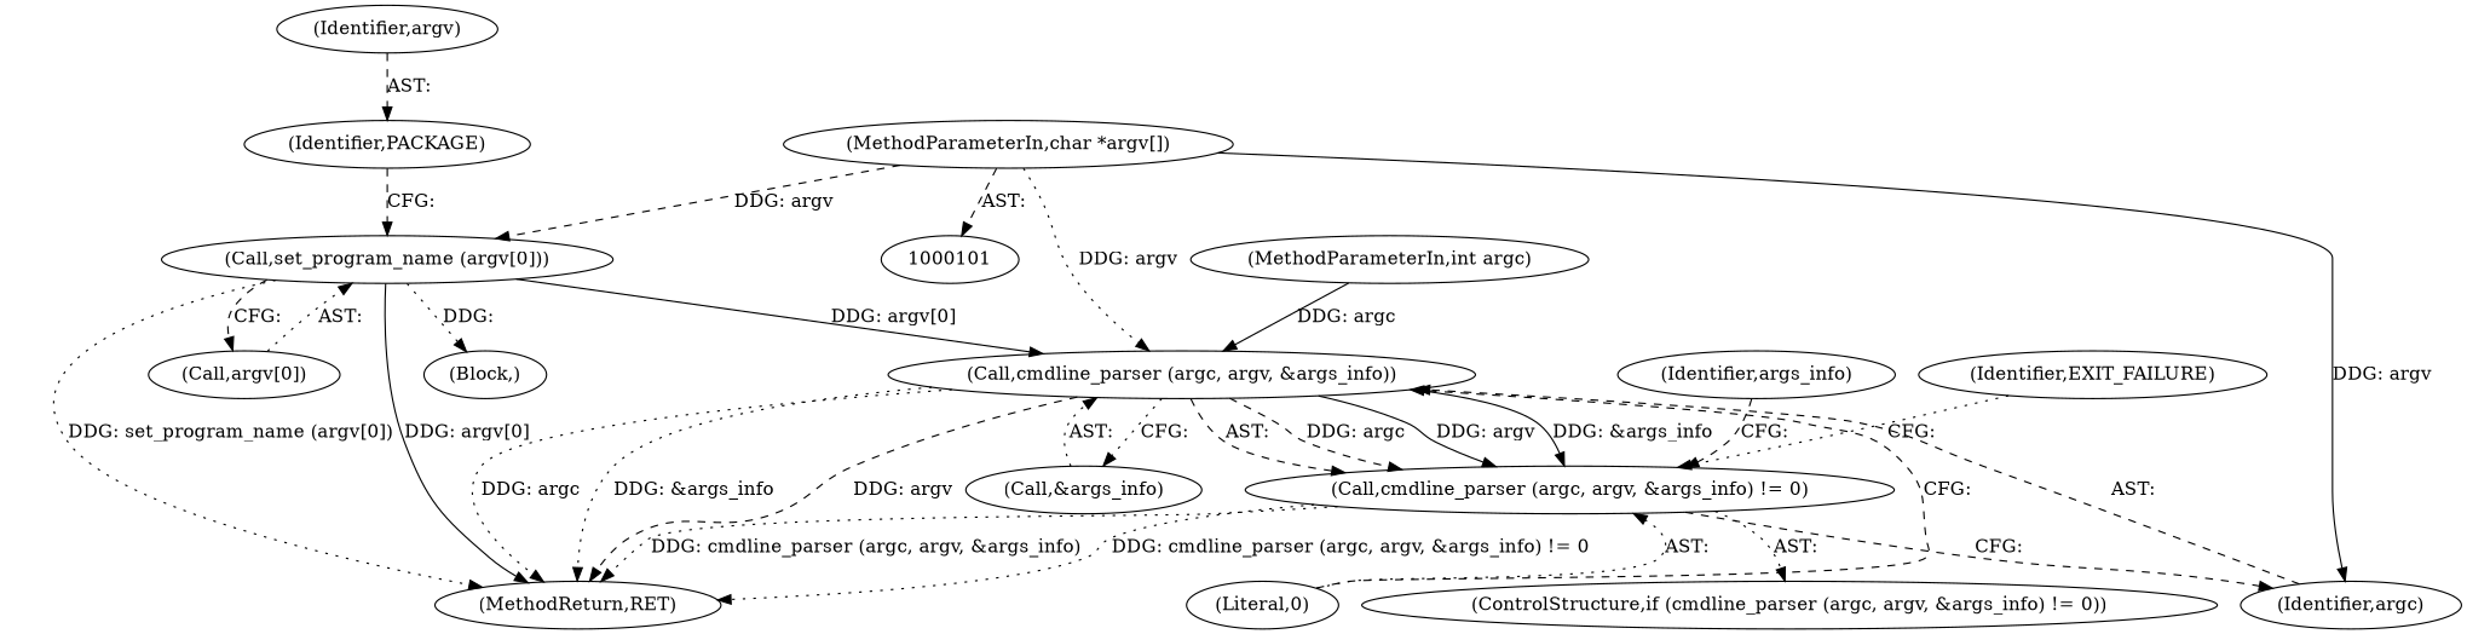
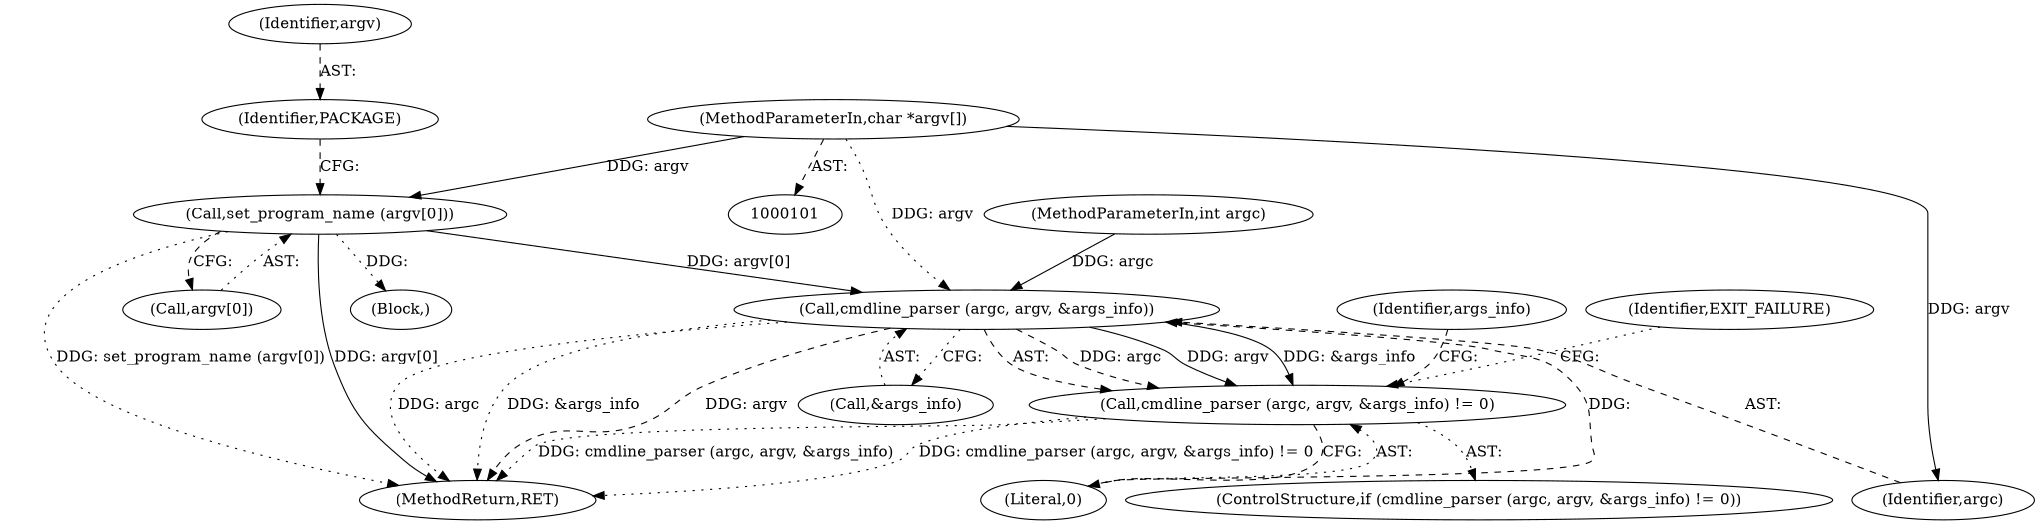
  digraph {
    edge [style=dotted]
    n1 [label="(Call,set_program_name (argv[0]))"]
    n2 [label="(Call,cmdline_parser (argc, argv, &args_info))"]
    n3 [label="(Block,)"]
    n4 [label="(MethodReturn,RET)"]
    n5 [label="(Call,argv[0])"]
    n6 [label="(Call,cmdline_parser (argc, argv, &args_info) != 0)"]
    n7 [label="(Call,&args_info)"]
    n8 [label="(MethodParameterIn,char *argv[])"]
    1000101
    n10 [label="(Identifier,argc)"]
    n11 [label="(Literal,0)"]
    n12 [label="(ControlStructure,if (cmdline_parser (argc, argv, &args_info) != 0))"]
    n13 [label="(Identifier,argv)"]
    n14 [label="(Identifier,PACKAGE)"]
    n15 [label="(Identifier,EXIT_FAILURE)"]
    n16 [label="(MethodParameterIn,int argc)"]
    n17 [label="(Identifier,args_info)"]
    n1 -> n2 [label="DDG: argv[0]" style=solid]
    n1 -> n3 [label="DDG: "]
    n1 -> n4 [label="DDG: argv[0]" style=solid]
    n1 -> n4 [label="DDG: set_program_name (argv[0])"]
    n1 -> n5 [label="CFG: " style=dashed]
    n2 -> n4 [label="DDG: &args_info"]
    n2 -> n4 [label="DDG: argv" style=dashed]
    n2 -> n4 [label="DDG: argc"]
    n2 -> n6 [label="AST: " style=dashed]
    n2 -> n6 [label="DDG: argc" style=dashed]
    n2 -> n6 [label="DDG: argv" style=solid]
    n2 -> n6 [label="DDG: &args_info" style=solid]
    n2 -> n7 [label="CFG: "]
    n5 -> n1 [label="AST: "]
    n6 -> n4 [label="DDG: cmdline_parser (argc, argv, &args_info) != 0"]
    n6 -> n4 [label="DDG: cmdline_parser (argc, argv, &args_info)"]
-   n6 -> n10 [label="CFG: " style=dashed]
+   n6 -> n11 [label="CFG: " style=dashed]
    n6 -> n12 [label="AST: "]
    n7 -> n2 [label="AST: "]
-   n8 -> n1 [label="DDG: argv" style=dashed]
+   n8 -> n1 [label="DDG: argv" style=solid]
    n8 -> n2 [label="DDG: argv"]
    n8 -> 1000101 [label="AST: " style=dashed]
    n8 -> n10 [label="DDG: argv" style=solid]
    n10 -> n2 [label="AST: " style=dashed]
-   n11 -> n2 [label="CFG: " style=dashed]
+   n11 -> n2 [label="DDG: " style=dashed]
    n11 -> n6 [label="AST: "]
    n13 -> n14 [label="AST: " style=dashed]
    n14 -> n1 [label="CFG: " style=dashed]
    n15 -> n6 [label="CFG: "]
    n16 -> n2 [label="DDG: argc" style=solid]
    n17 -> n6 [label="CFG: " style=dashed]
  }
